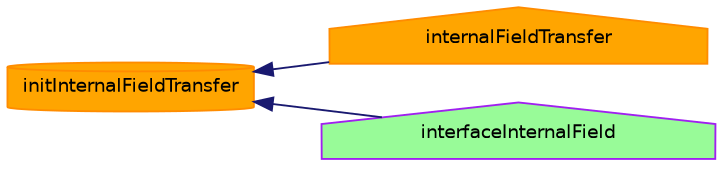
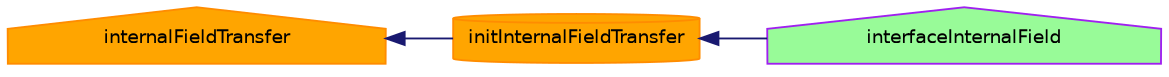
  digraph {
    rankdir=LR
    node [color=darkorange fillcolor=orange fontname=Helvetica fontsize=10 shape=house style=filled]
    edge [color=midnightblue dir=back fontname=Helvetica fontsize=10 labelfontname=Helvetica labelfontsize=10 style=solid]
    n1 [fontcolor=black height=0.2 label=internalFieldTransfer width=0.4]
    n2 [height=0.2 label=initInternalFieldTransfer shape=cylinder width=0.4]
    n3 [color=purple fillcolor=palegreen height=0.2 label=interfaceInternalField width=0.4]
-   n2 -> n1
+   n1 -> n2
    n2 -> n3
  }
